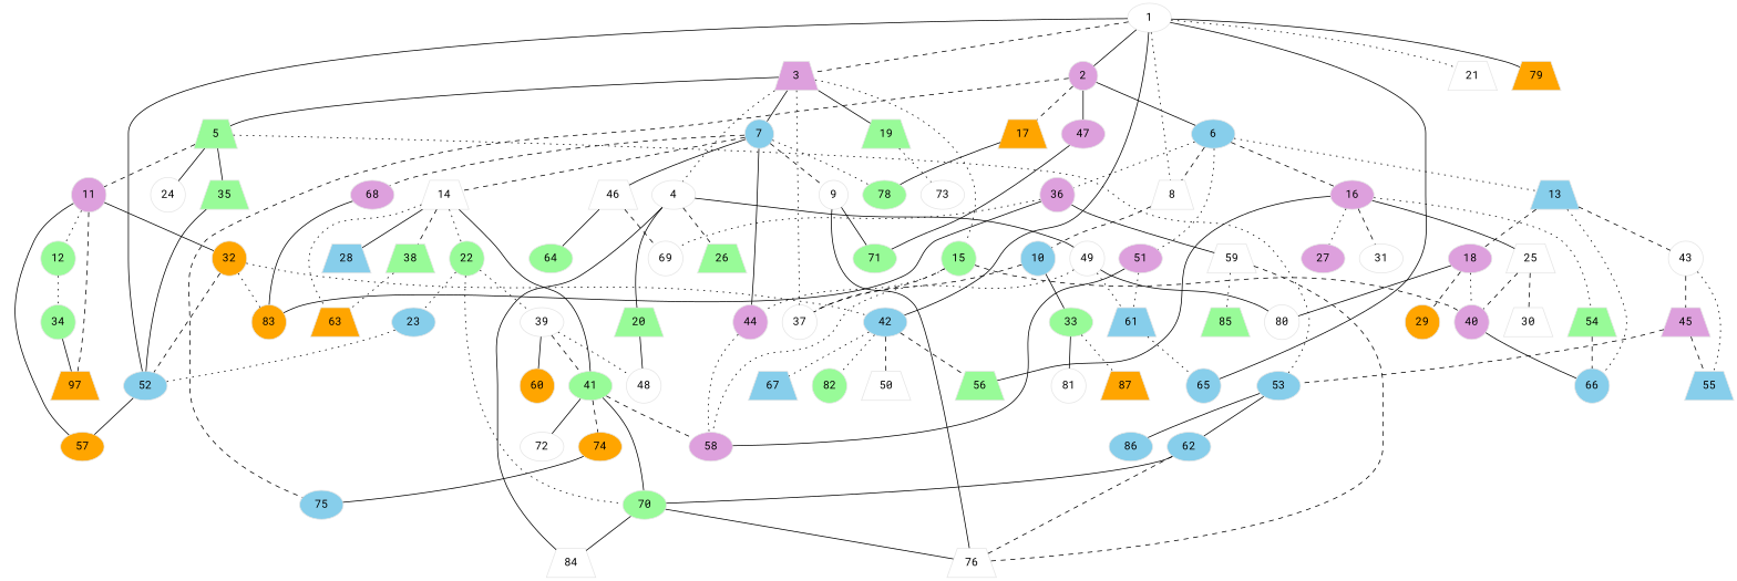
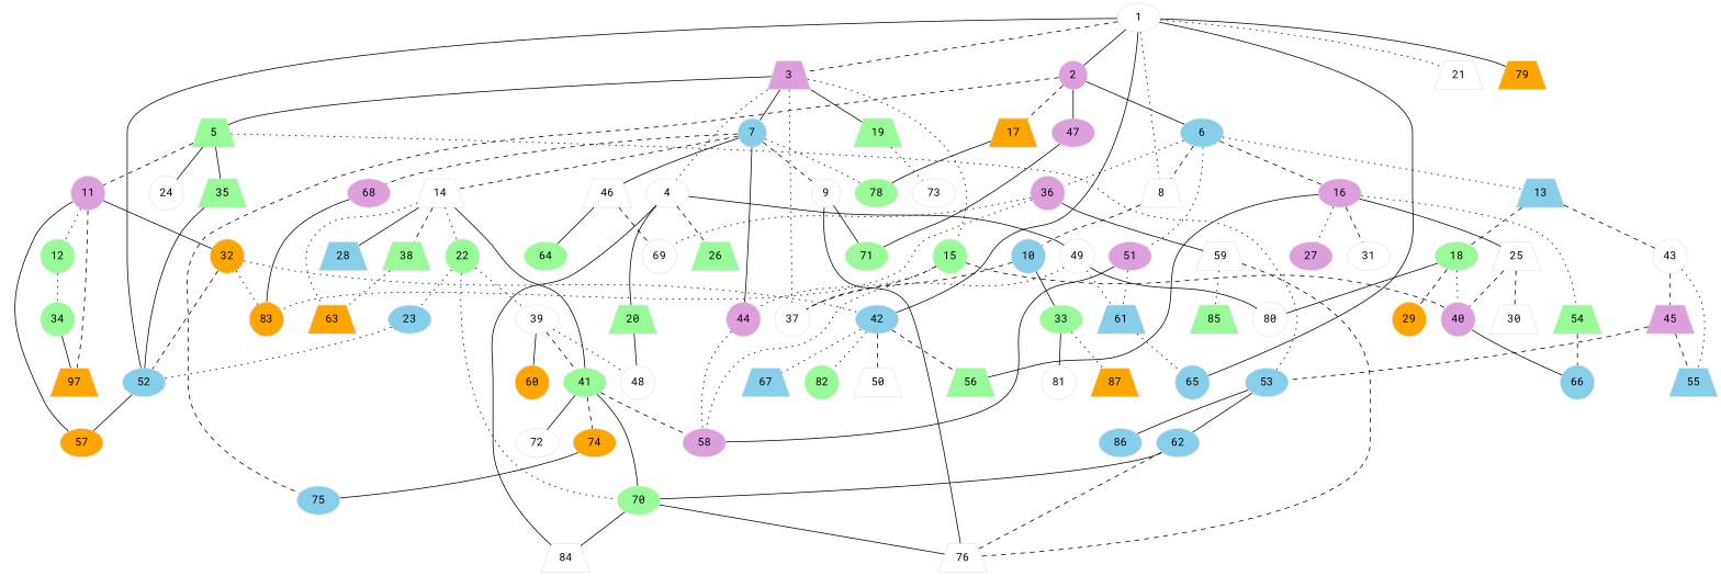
  graph {
    fontname="Roboto Mono"
    node [color=gray90 fillcolor=white fontname="Roboto Mono" shape=trapezium style=filled]
    edge [fontname="Roboto Mono" style=solid]
    1 [shape=ellipse]
    2 [fillcolor=plum shape=circle]
    3 [fillcolor=plum]
    8
    21
    42 [fillcolor=skyblue shape=ellipse]
    52 [fillcolor=skyblue shape=ellipse]
    65 [fillcolor=skyblue shape=circle]
    79 [fillcolor=orange]
    6 [fillcolor=skyblue shape=ellipse]
    17 [fillcolor=orange]
    47 [fillcolor=plum shape=ellipse]
    75 [fillcolor=skyblue shape=ellipse]
    4 [shape=ellipse]
    5 [fillcolor=palegreen]
    7 [fillcolor=skyblue shape=circle]
    15 [fillcolor=palegreen shape=circle]
    19 [fillcolor=palegreen]
    37 [shape=circle]
    10 [fillcolor=skyblue shape=circle]
    56 [fillcolor=palegreen]
    50
    67 [fillcolor=skyblue]
    82 [fillcolor=palegreen shape=circle]
    57 [fillcolor=orange shape=ellipse]
    13 [fillcolor=skyblue]
    16 [fillcolor=plum shape=ellipse]
    36 [fillcolor=plum shape=circle]
    51 [fillcolor=plum shape=ellipse]
    78 [fillcolor=palegreen shape=ellipse]
    71 [fillcolor=palegreen shape=ellipse]
    20 [fillcolor=palegreen]
    26 [fillcolor=palegreen]
    49 [shape=circle]
    84
    11 [fillcolor=plum shape=circle]
    24 [shape=circle]
    35 [fillcolor=palegreen]
    53 [fillcolor=skyblue shape=ellipse]
    9 [shape=circle]
    14
    44 [fillcolor=plum shape=circle]
    46
    68 [fillcolor=plum shape=ellipse]
    40 [fillcolor=plum shape=circle]
    73 [shape=ellipse]
    48 [shape=circle]
    80 [shape=circle]
    58 [fillcolor=plum shape=ellipse]
    61 [fillcolor=skyblue]
    12 [fillcolor=palegreen shape=circle]
    32 [fillcolor=orange shape=circle]
    n53 [fillcolor=orange label=97]
    62 [fillcolor=skyblue shape=ellipse]
    86 [fillcolor=skyblue shape=ellipse]
-   18 [fillcolor=plum shape=ellipse]
+   18 [fillcolor=palegreen shape=ellipse]
    43 [shape=circle]
    66 [fillcolor=skyblue shape=circle]
    25
    27 [fillcolor=plum shape=ellipse]
    31 [shape=ellipse]
    54 [fillcolor=palegreen]
    83 [fillcolor=orange shape=circle]
    59
    69 [shape=circle]
    76
    22 [fillcolor=palegreen shape=circle]
    28 [fillcolor=skyblue]
    38 [fillcolor=palegreen]
    41 [fillcolor=palegreen shape=ellipse]
    63 [fillcolor=orange]
    64 [fillcolor=palegreen shape=ellipse]
    33 [fillcolor=palegreen shape=ellipse]
    81 [shape=circle]
    87 [fillcolor=orange]
    34 [fillcolor=palegreen shape=circle]
    29 [fillcolor=orange shape=circle]
    45 [fillcolor=plum]
    55 [fillcolor=skyblue]
    23 [fillcolor=skyblue shape=ellipse]
    39 [shape=ellipse]
    70 [fillcolor=palegreen shape=ellipse]
    72 [shape=ellipse]
    74 [fillcolor=orange shape=ellipse]
    30
    60 [fillcolor=orange shape=circle]
    85 [fillcolor=palegreen]
    1 -- 2
    1 -- 3 [style=dashed]
    1 -- 8 [style=dotted]
    1 -- 21 [style=dotted]
    1 -- 42
    1 -- 52
    1 -- 65
    1 -- 79
    2 -- 6
    2 -- 17 [style=dashed]
    2 -- 47
    2 -- 75 [style=dashed]
    3 -- 4 [style=dotted]
    3 -- 5
    3 -- 7
    3 -- 15 [style=dotted]
    3 -- 19
    3 -- 37 [style=dotted]
    8 -- 10 [style=dashed]
    42 -- 56 [style=dashed]
    42 -- 50 [style=dashed]
    42 -- 67 [style=dotted]
    42 -- 82 [style=dotted]
    52 -- 57
    6 -- 8 [style=dashed]
    6 -- 13 [style=dotted]
    6 -- 16 [style=dashed]
    6 -- 36 [style=dotted]
    6 -- 51 [style=dotted]
    17 -- 78
    47 -- 71
    4 -- 20
    4 -- 26 [style=dashed]
    4 -- 49
    4 -- 84
    5 -- 11 [style=dashed]
    5 -- 24
    5 -- 35
    5 -- 53 [style=dotted]
    7 -- 78 [style=dotted]
    7 -- 9 [style=dashed]
    7 -- 14 [style=dashed]
    7 -- 44
    7 -- 46
    7 -- 68 [style=dashed]
    15 -- 37 [style=dashed]
    15 -- 44 [style=dotted]
    15 -- 40 [style=dashed]
    19 -- 73 [style=dotted]
    10 -- 37 [style=dashed]
    10 -- 33
    13 -- 18 [style=dashed]
    13 -- 43 [style=dashed]
-   13 -- 66 [style=dotted]
    16 -- 56
    16 -- 25
    16 -- 27 [style=dotted]
    16 -- 31 [style=dashed]
    16 -- 54 [style=dotted]
-   36 -- 83
+   36 -- 83 [style=dotted]
    36 -- 59
    36 -- 69 [style=dotted]
    51 -- 58
    51 -- 61 [style=dotted]
    20 -- 48
    49 -- 80
    49 -- 58 [style=dotted]
    49 -- 61 [style=dotted]
    11 -- 57
    11 -- 12 [style=dotted]
    11 -- 32
    11 -- n53 [style=dashed]
    35 -- 52
    53 -- 62
    53 -- 86
    9 -- 71
    9 -- 76
    14 -- 22 [style=dotted]
    14 -- 28
    14 -- 38 [style=dashed]
    14 -- 41
    14 -- 63 [style=dotted]
    44 -- 58 [style=dotted]
    46 -- 69 [style=dashed]
    46 -- 64
    68 -- 83
    40 -- 66
    61 -- 65 [style=dotted]
    12 -- 34 [style=dotted]
    32 -- 42 [style=dotted]
    32 -- 52 [style=dashed]
    32 -- 83 [style=dotted]
    62 -- 76 [style=dashed]
    62 -- 70
    18 -- 40 [style=dotted]
    18 -- 80
    18 -- 29 [style=dashed]
    43 -- 45 [style=dashed]
    43 -- 55 [style=dotted]
    25 -- 40 [style=dashed]
    25 -- 30 [style=dashed]
    54 -- 66 [style=dashed]
    59 -- 76 [style=dashed]
    59 -- 85 [style=dotted]
    22 -- 23 [style=dotted]
    22 -- 39 [style=dotted]
    22 -- 70 [style=dotted]
    38 -- 63 [style=dotted]
    41 -- 58 [style=dashed]
    41 -- 70
    41 -- 72
    41 -- 74 [style=dashed]
    33 -- 81
    33 -- 87 [style=dotted]
    34 -- n53
    45 -- 53 [style=dashed]
    45 -- 55 [style=dashed]
    23 -- 52 [style=dotted]
    39 -- 48 [style=dotted]
    39 -- 41 [style=dashed]
    39 -- 60
    70 -- 84
    70 -- 76
    74 -- 75
  }
